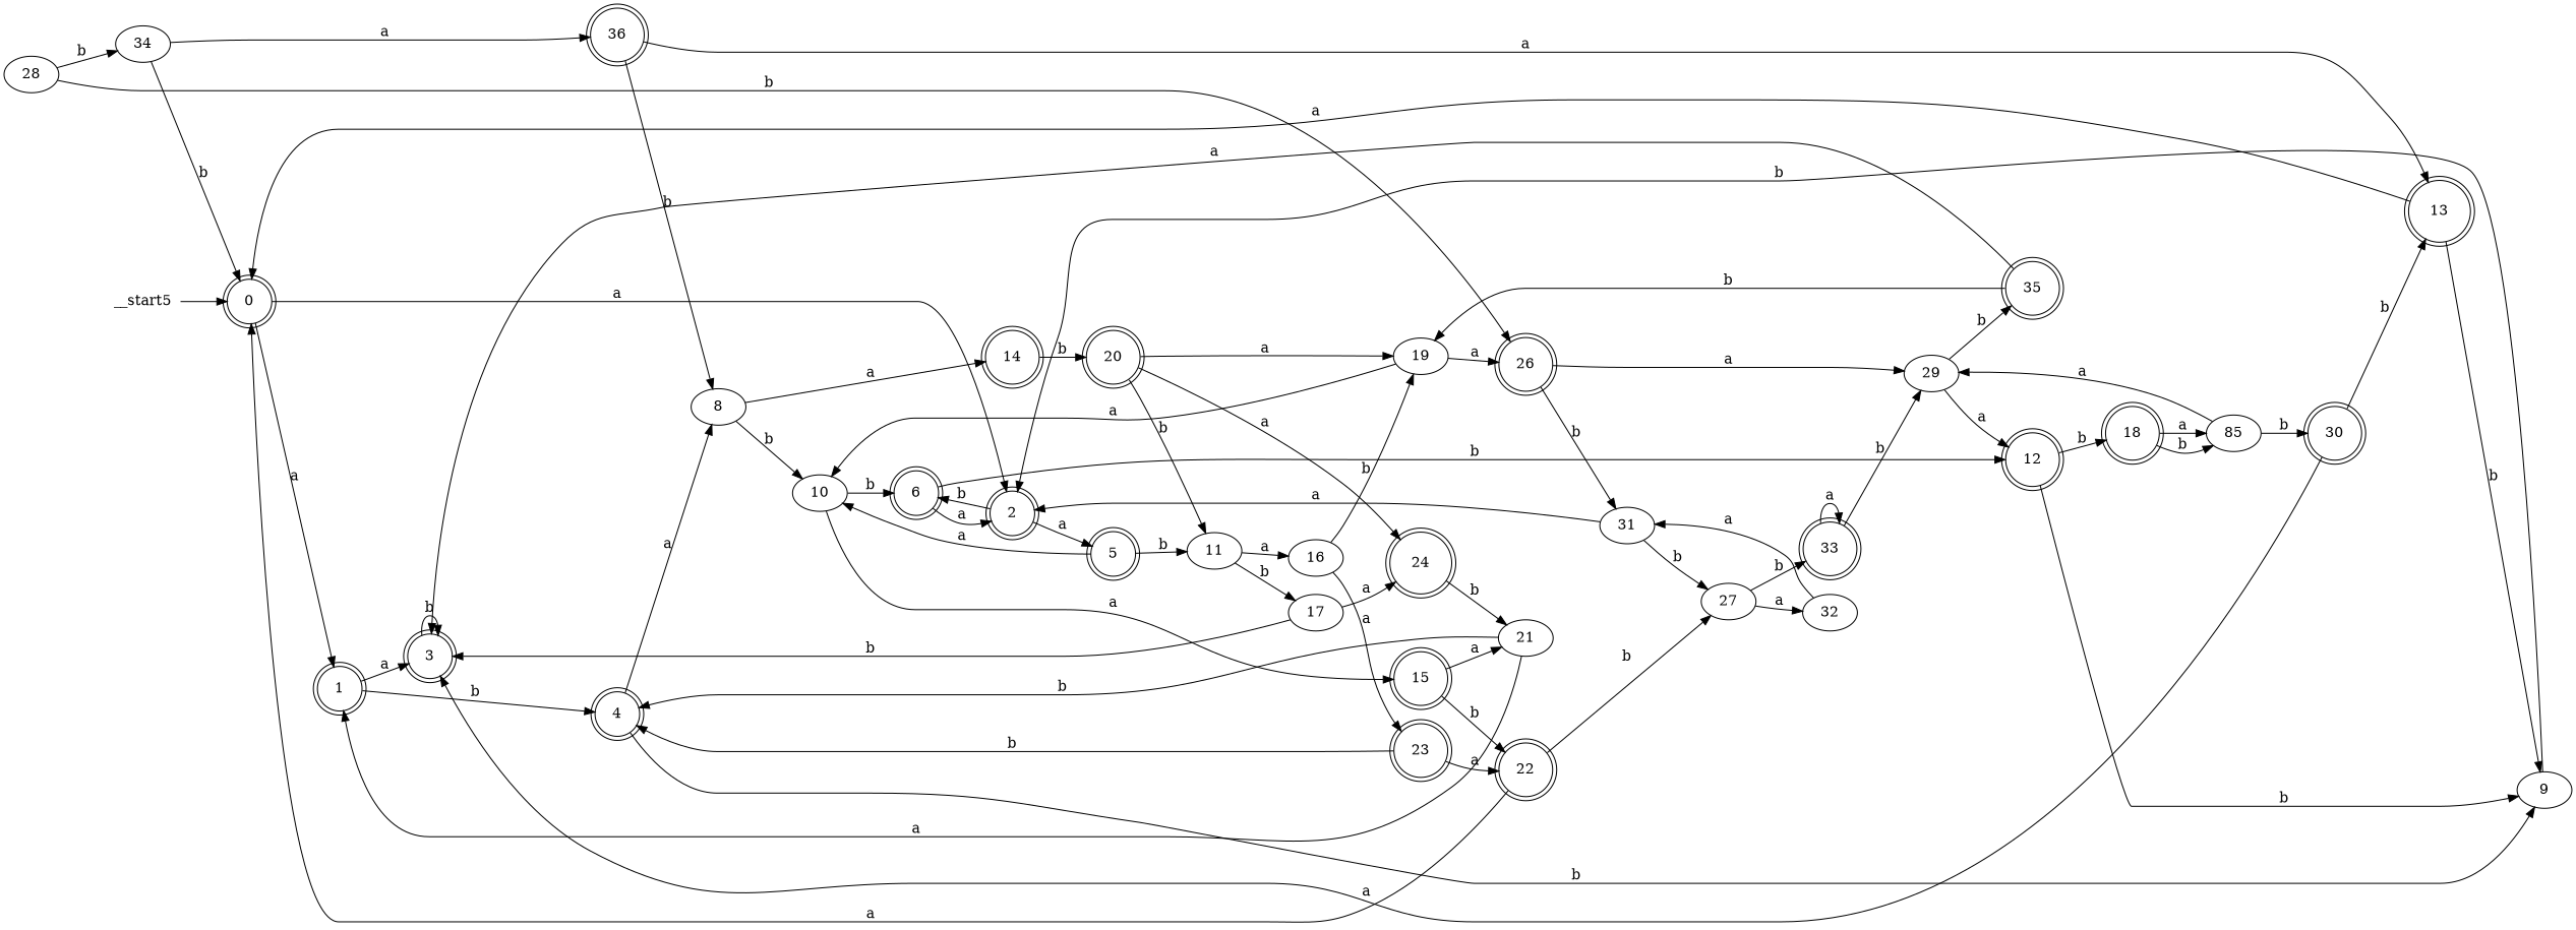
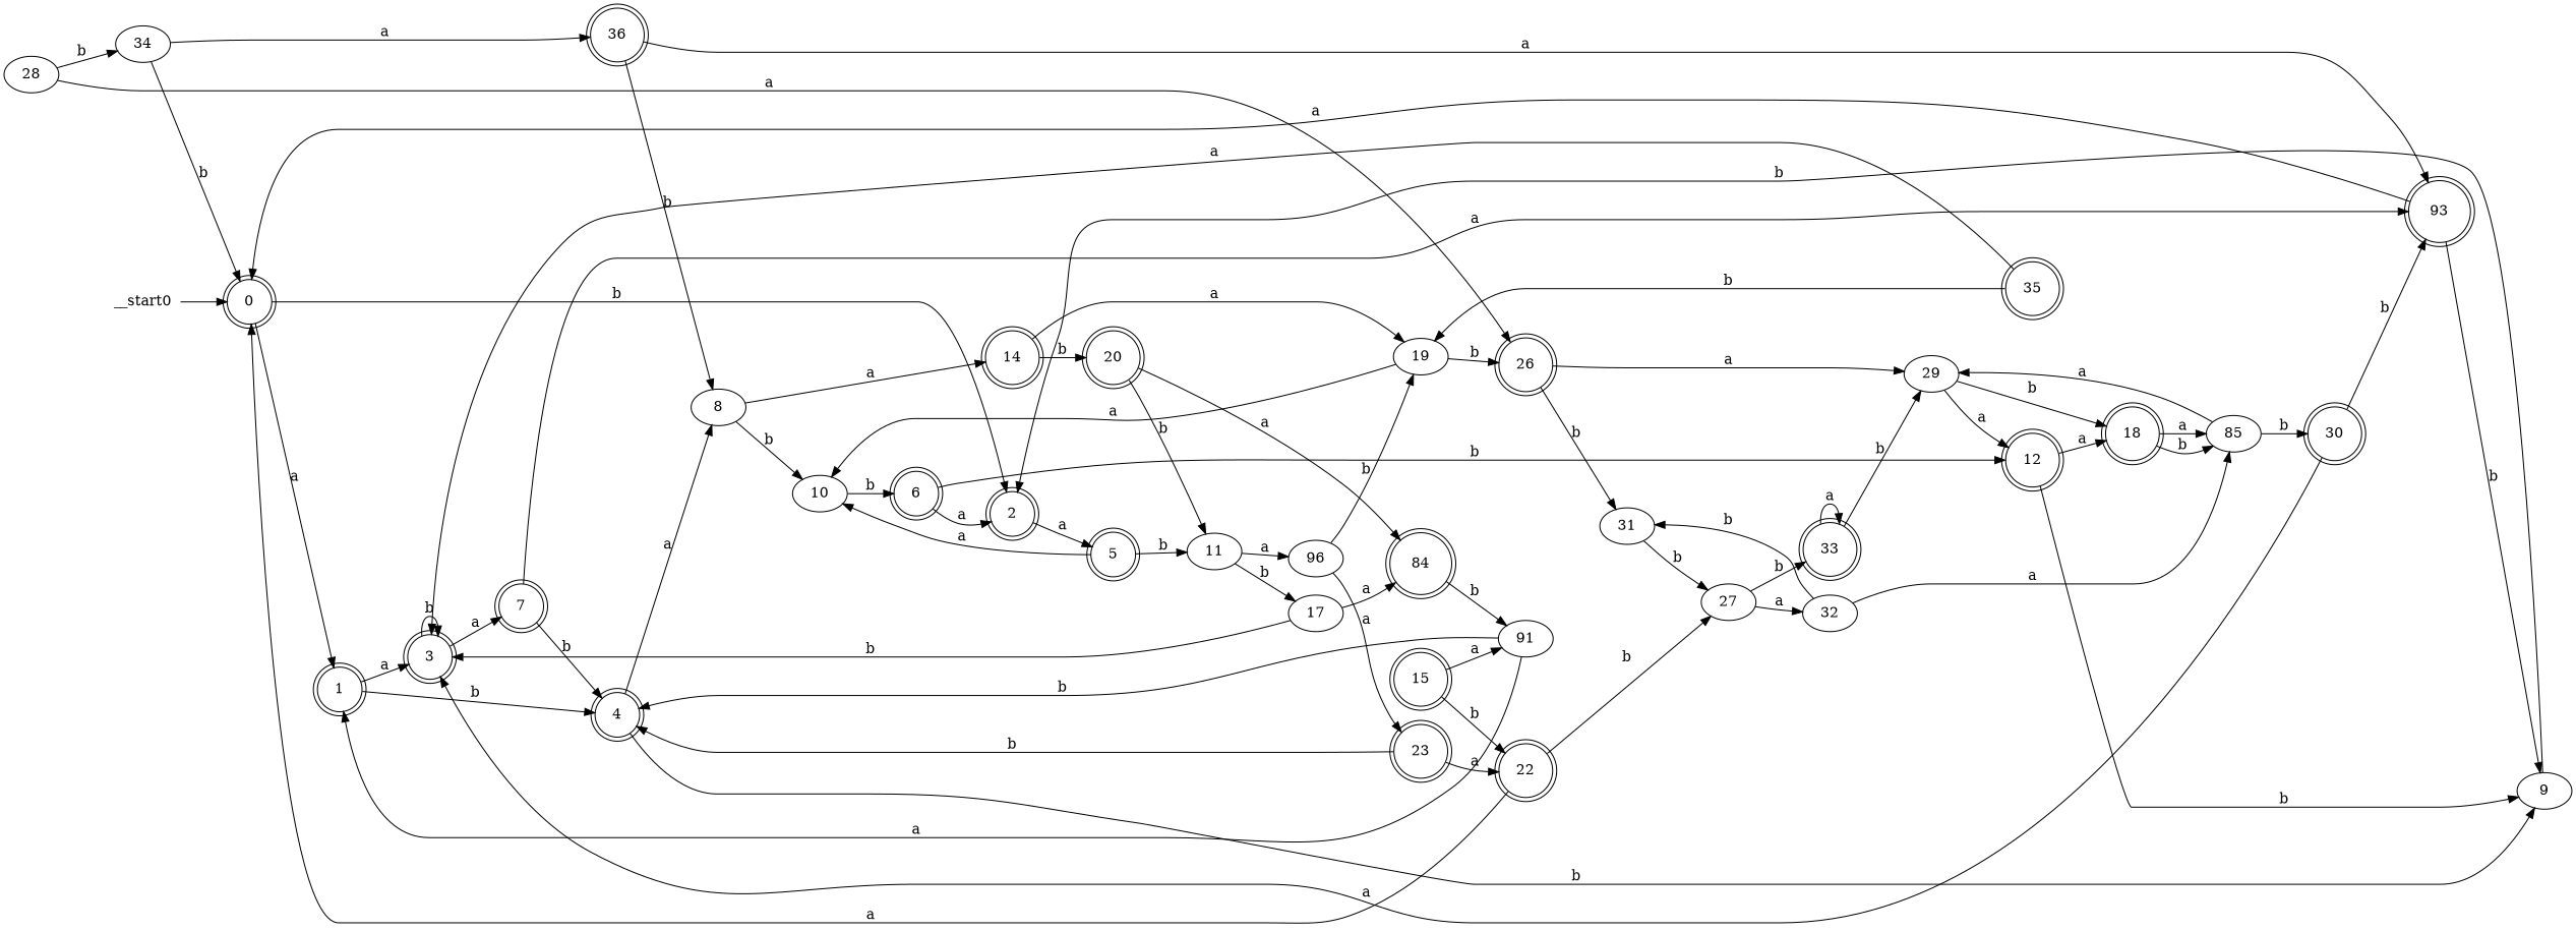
  digraph {
    rankdir=LR
    node [shape=doublecircle]
-   __start0 [shape=none label=__start5]
+   __start0 [shape=none]
    0
    1
    2
    3
    4
    5
    6
+   7
    8 [shape=""]
    9 [shape=""]
    10 [shape=""]
    11 [shape=""]
    12
-   13
+   13 [label=93]
    14
    15
-   16 [shape=""]
+   16 [label=96 shape=""]
    17 [shape=""]
    18
    19 [shape=""]
    20
-   21 [shape=""]
+   21 [label=91 shape=""]
    22
    23
-   24
+   24 [label=84]
    n27 [label=85 shape=""]
    26
    27 [shape=""]
    29 [shape=""]
    30
    31 [shape=""]
    32 [shape=""]
    33
    28 [shape=""]
    34 [shape=""]
    35
    36
    __start0 -> 0
    0 -> 1 [label=a]
-   0 -> 2 [label=a]
+   0 -> 2 [label=b]
    1 -> 3 [label=a]
    1 -> 4 [label=b]
    2 -> 5 [label=a]
-   2 -> 6 [label=b]
    3 -> 3 [label=b]
+   3 -> 7 [label=a]
    4 -> 8 [label=a]
    4 -> 9 [label=b]
    5 -> 10 [label=a]
    5 -> 11 [label=b]
    6 -> 2 [label=a]
    6 -> 12 [label=b]
+   7 -> 4 [label=b]
+   7 -> 13 [label=a]
    8 -> 10 [label=b]
    8 -> 14 [label=a]
    9 -> 2 [label=b]
    10 -> 6 [label=b]
-   10 -> 15 [label=a]
    11 -> 16 [label=a]
    11 -> 17 [label=b]
    12 -> 9 [label=b]
-   12 -> 18 [label=b]
+   12 -> 18 [label=a]
    13 -> 0 [label=a]
    13 -> 9 [label=b]
-   20 -> 19 [label=a]
+   14 -> 19 [label=a]
    14 -> 20 [label=b]
    15 -> 21 [label=a]
    15 -> 22 [label=b]
    16 -> 19 [label=b]
    16 -> 23 [label=a]
    17 -> 3 [label=b]
    17 -> 24 [label=a]
    18 -> n27 [label=a]
    18 -> n27 [label=b]
    19 -> 10 [label=a]
-   19 -> 26 [label=a]
+   19 -> 26 [label=b]
    20 -> 11 [label=b]
    20 -> 24 [label=a]
    21 -> 1 [label=a]
    21 -> 4 [label=b]
    22 -> 0 [label=a]
    22 -> 27 [label=b]
    23 -> 4 [label=b]
    23 -> 22 [label=a]
    24 -> 21 [label=b]
    n27 -> 29 [label=a]
    n27 -> 30 [label=b]
    26 -> 29 [label=a]
    26 -> 31 [label=b]
    27 -> 32 [label=a]
    27 -> 33 [label=b]
    29 -> 12 [label=a]
-   29 -> 35 [label=b]
+   29 -> 18 [label=b]
    30 -> 3 [label=a]
    30 -> 13 [label=b]
-   31 -> 2 [label=a]
    31 -> 27 [label=b]
-   32 -> 31 [label=a]
+   32 -> n27 [label=a]
+   32 -> 31 [label=b]
    33 -> 29 [label=b]
    33 -> 33 [label=a]
-   28 -> 26 [label=b]
+   28 -> 26 [label=a]
    28 -> 34 [label=b]
    34 -> 0 [label=b]
    34 -> 36 [label=a]
    35 -> 3 [label=a]
    35 -> 19 [label=b]
    36 -> 8 [label=b]
    36 -> 13 [label=a]
  }
